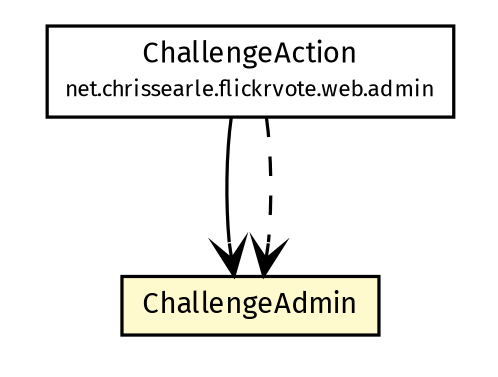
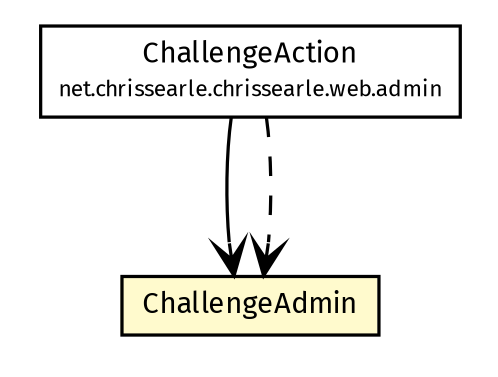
  digraph {
    fontname="Fira Sans"
    node [fontcolor=black fontname="Fira Sans" fontsize=9.0 shape=plaintext]
    edge [arrowhead=open color=black fontcolor=black fontname="Fira Sans" fontsize=10.0 headport=p labelfontname=Helvetica labelfontsize=10 tailport=p]
-   n1 [label=<<table border="0" cellborder="1" cellspacing="0" cellpadding="2" port="p" href="../admin/ChallengeAction.html"> 		<tr><td><table border="0" cellspacing="0" cellpadding="1"> 			<tr><td> ChallengeAction </td></tr> 			<tr><td><font point-size="7.0"> net.chrissearle.flickrvote.web.admin </font></td></tr> 		</table></td></tr> 		</table>>]
+   n1 [label=<<table border="0" cellborder="1" cellspacing="0" cellpadding="2" port="p" href="../admin/ChallengeAction.html"> 		<tr><td><table border="0" cellspacing="0" cellpadding="1"> 			<tr><td> ChallengeAction </td></tr> 			<tr><td><font point-size="7.0"> net.chrissearle.chrissearle.web.admin </font></td></tr> 		</table></td></tr> 		</table>>]
    n2 [label=<<table border="0" cellborder="1" cellspacing="0" cellpadding="2" port="p" bgcolor="lemonChiffon" href="./ChallengeAdmin.html"> 		<tr><td><table border="0" cellspacing="0" cellpadding="1"> 			<tr><td> ChallengeAdmin </td></tr> 		</table></td></tr> 		</table>>]
    n1 -> n2
    n1 -> n2 [style=dashed]
  }
